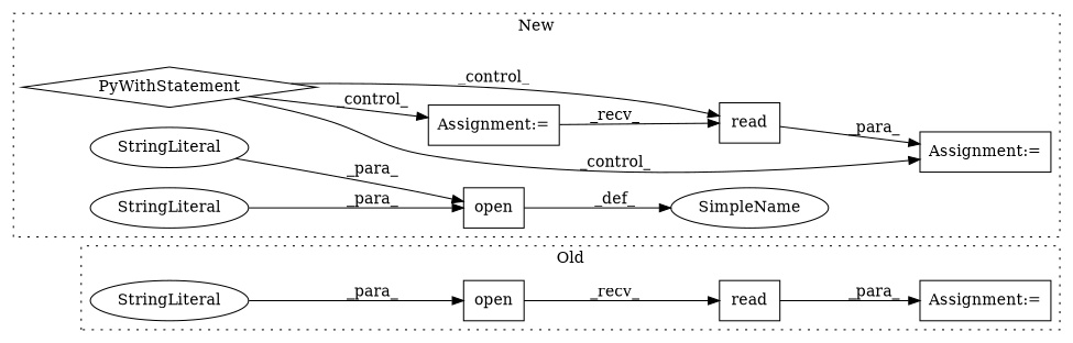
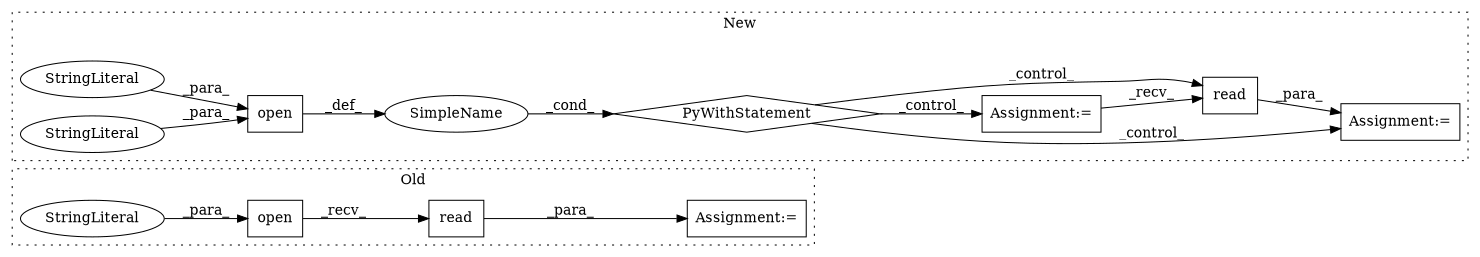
  digraph {
    rankdir=LR
    node [a=32 l=1 shape=box]
    n1 [l="5,1" label=open s="507,523"]
    n2 [a=45 l=11 label=StringLiteral s=512 shape=ellipse]
    n3 [l=6 label=read s=525]
    n4 [a=7 label="Assignment:=" s=506]
    n5 [a=104 l="10,2" label=PyWithStatement s="504,536" shape=diamond]
    n6 [a=7 label="Assignment:=" s=580]
    n7 [a=42 label=SimpleName shape=ellipse l=""]
    n8 [l="5,1" label=open s="514,535"]
    n9 [a=45 l=11 label=StringLiteral s=519 shape=ellipse]
    n10 [a=7 label="Assignment:=" s=553]
    n11 [l=6 label=read s=583]
    n12 [a=45 l=4 label=StringLiteral s=531 shape=ellipse]
    subgraph cluster_1 {
      label=Old
      style=dotted
      n1
      n2
      n3
      n4
    }
    subgraph cluster_2 {
      label=New
      style=dotted
      n5
      n6
      n7
      n8
      n9
      n10
      n11
      n12
    }
    n1 -> n3 [label=_recv_]
    n2 -> n1 [label=_para_]
    n3 -> n4 [label=_para_]
    n5 -> n6 [label=_control_]
    n5 -> n10 [label=_control_]
    n5 -> n11 [label=_control_]
+   n7 -> n5 [label=_cond_]
    n8 -> n7 [label=_def_]
    n9 -> n8 [label=_para_]
    n10 -> n11 [label=_recv_]
    n11 -> n6 [label=_para_]
    n12 -> n8 [label=_para_]
  }
